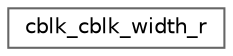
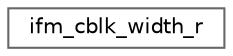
  digraph {
    rankdir=LR
-   n1 [color=grey40 fillcolor=white fontname=Helvetica fontsize=10 height=0.2 label=cblk_cblk_width_r shape=box style=filled width=0.4]
+   n1 [color=grey40 fillcolor=white fontname=Helvetica fontsize=10 height=0.2 label=ifm_cblk_width_r shape=box style=filled width=0.4]
  }
